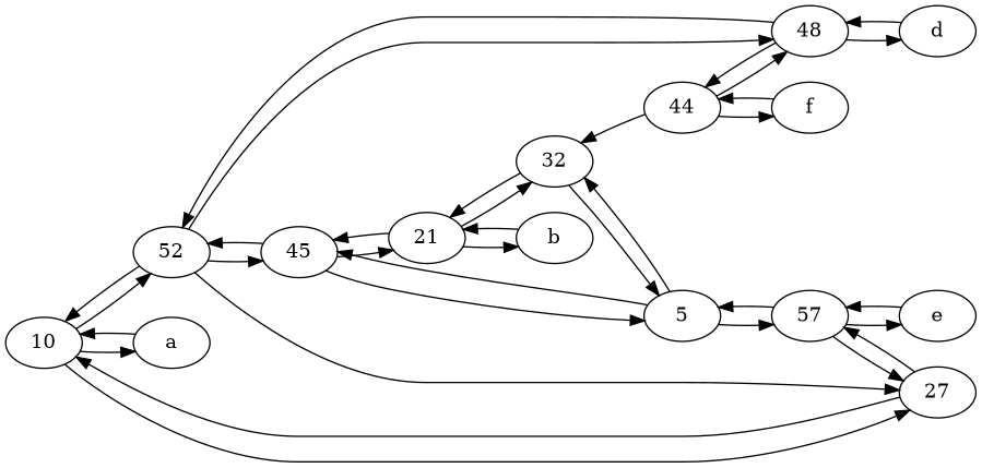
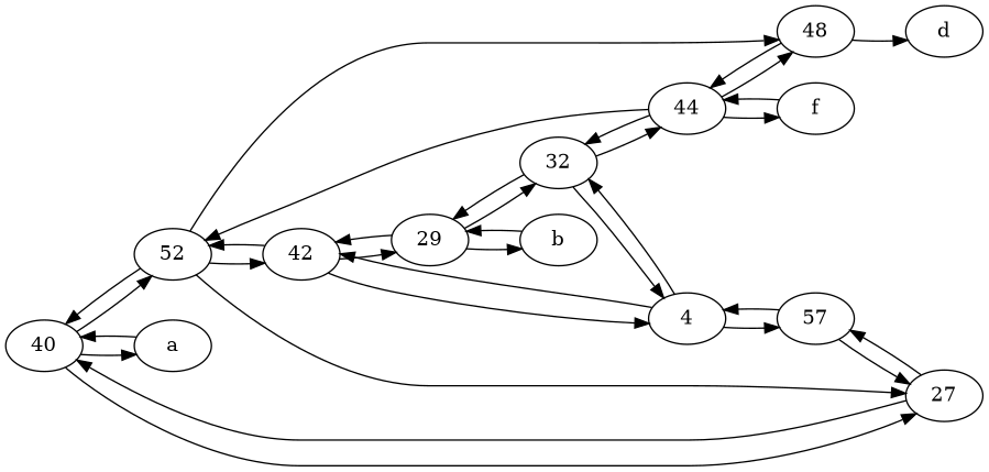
  digraph {
    rankdir=LR
-   10
+   10 [label=40]
    52
    a
    27
    n5 [label=48]
-   42 [label=45]
+   42
    57
    n8 [label=44]
    32
-   5
-   21
+   5 [label=4]
+   21 [label=29]
    d
    f
    b
-   e
    10 -> 52
    10 -> a
    10 -> 27
    52 -> 10
    52 -> 27
    52 -> n5
    52 -> 42
    a -> 10
    27 -> 10
    27 -> 57
-   n5 -> 52
+   n8 -> 52
    n5 -> n8
    n5 -> d
    42 -> 52
    42 -> 5
    42 -> 21
    57 -> 27
    57 -> 5
-   57 -> e
    n8 -> n5
    n8 -> 32
    n8 -> f
+   32 -> n8
    32 -> 5
    32 -> 21
    5 -> 42
    5 -> 57
    5 -> 32
    21 -> 42
    21 -> 32
    21 -> b
-   d -> n5
    f -> n8
    b -> 21
-   e -> 57
  }
